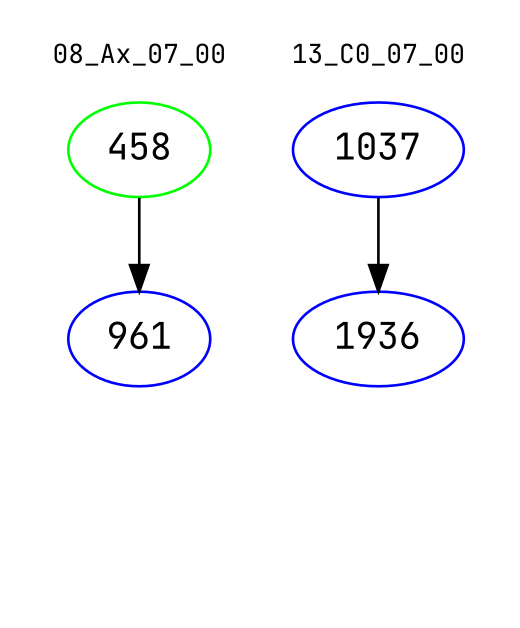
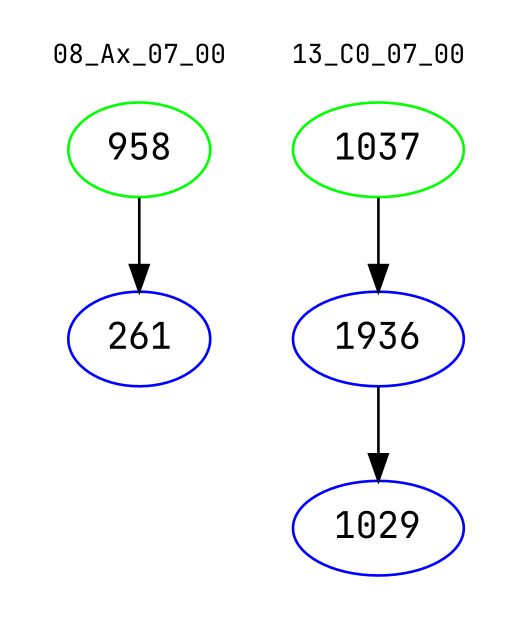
  digraph {
    fontname="JetBrains Mono"
    node [color=blue fontname="JetBrains Mono"]
    edge [color=black fontname="JetBrains Mono"]
-   n1 [color=green label=458]
-   n2 [label=961]
-   n3 [label=1037]
+   n1 [color=green label=958]
+   n2 [label=261]
+   n3 [color=green label=1037]
    n4 [label=1936]
+   n5 [label=1029]
    subgraph cluster_1 {
      color=white
      fontsize=10
      label="08_Ax_07_00"
      n1
      n2
    }
    subgraph cluster_2 {
      color=white
      fontsize=10
      label="13_C0_07_00"
      n3
      n4
+     n5
    }
    n1 -> n2
    n3 -> n4
+   n4 -> n5
  }
